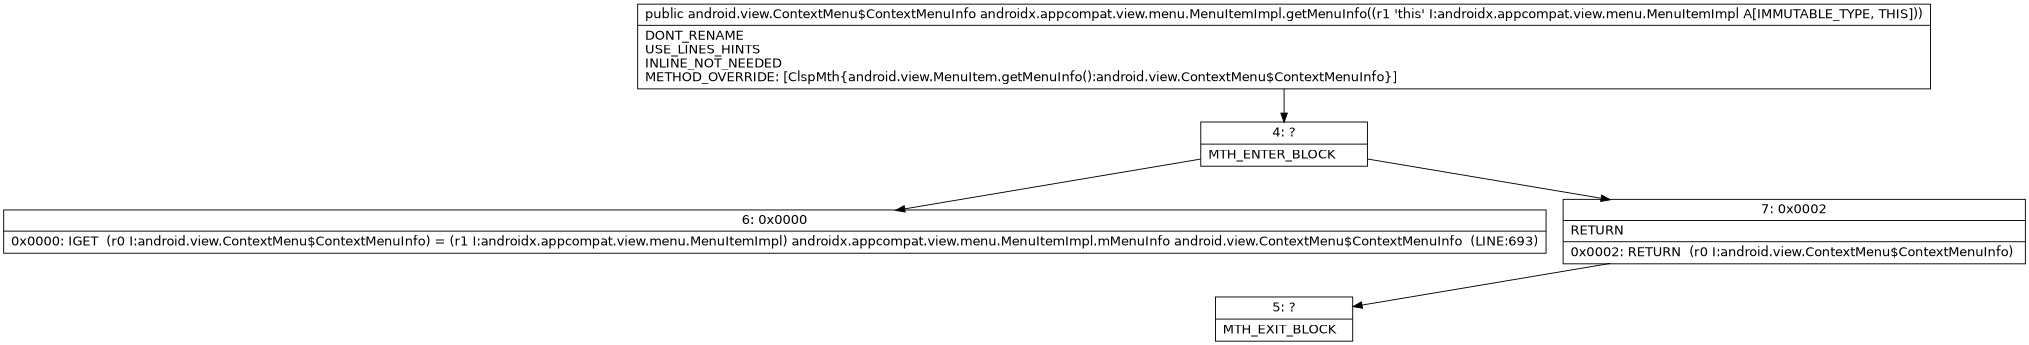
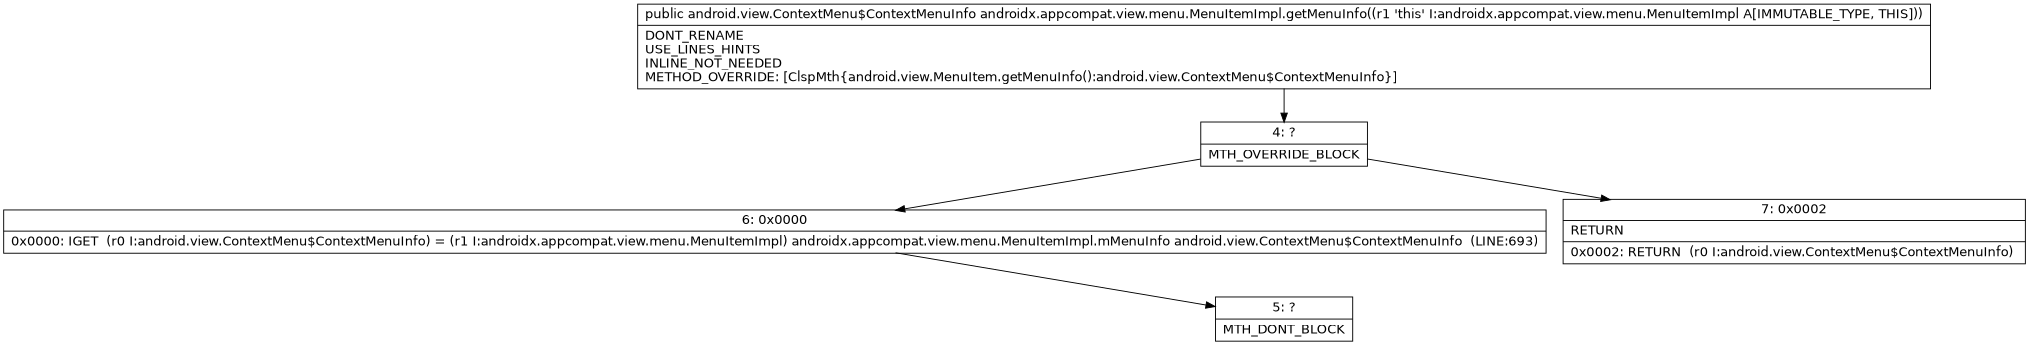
  digraph {
    fontname="DejaVu Sans"
    node [fontname="DejaVu Sans" shape=record]
    edge [fontname="DejaVu Sans"]
-   n1 [label="{4\:\ ?|MTH_ENTER_BLOCK\l}"]
+   n1 [label="{4\:\ ?|MTH_OVERRIDE_BLOCK\l}"]
    n2 [label="{6\:\ 0x0000|0x0000: IGET  (r0 I:android.view.ContextMenu$ContextMenuInfo) = (r1 I:androidx.appcompat.view.menu.MenuItemImpl) androidx.appcompat.view.menu.MenuItemImpl.mMenuInfo android.view.ContextMenu$ContextMenuInfo  (LINE:693)\l}"]
    n3 [label="{7\:\ 0x0002|RETURN\l|0x0002: RETURN  (r0 I:android.view.ContextMenu$ContextMenuInfo) \l}"]
-   n4 [label="{5\:\ ?|MTH_EXIT_BLOCK\l}"]
+   n4 [label="{5\:\ ?|MTH_DONT_BLOCK\l}"]
    n5 [label="{public android.view.ContextMenu$ContextMenuInfo androidx.appcompat.view.menu.MenuItemImpl.getMenuInfo((r1 'this' I:androidx.appcompat.view.menu.MenuItemImpl A[IMMUTABLE_TYPE, THIS]))  | DONT_RENAME\lUSE_LINES_HINTS\lINLINE_NOT_NEEDED\lMETHOD_OVERRIDE: [ClspMth\{android.view.MenuItem.getMenuInfo():android.view.ContextMenu$ContextMenuInfo\}]\l}"]
    n1 -> n2
    n1 -> n3
-   n3 -> n4
+   n2 -> n4
    n5 -> n1
  }
